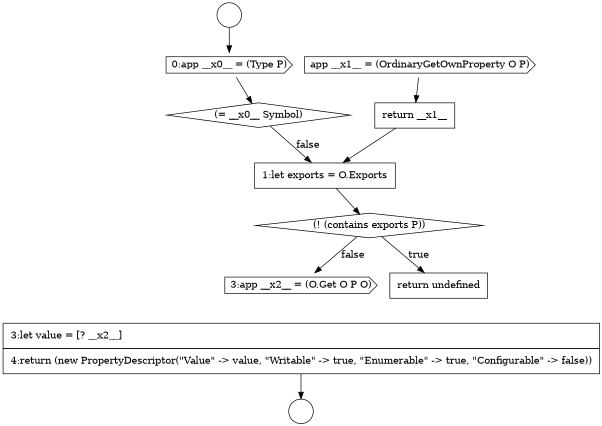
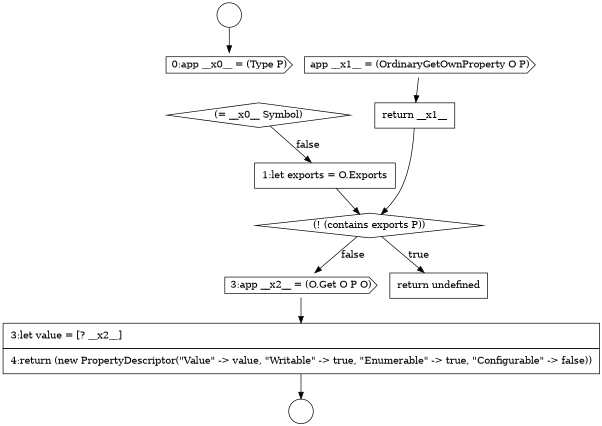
  digraph {
    node [color=black fillcolor=white shape=none style=filled]
    edge [color=black]
    n1 [label=<<font color="black">3:app __x2__ = (O.Get O P O)</font>> shape=cds]
    n2 [label=<<font color="black">     <table border="0" cellborder="1" cellspacing="0" cellpadding="10">       <tr><td align="left">3:let value = [? __x2__]</td></tr>       <tr><td align="left">4:return (new PropertyDescriptor(&quot;Value&quot; -&gt; value, &quot;Writable&quot; -&gt; true, &quot;Enumerable&quot; -&gt; true, &quot;Configurable&quot; -&gt; false))</td></tr>     </table>   </font>> margin=0]
    n3 [label=" " shape=circle]
    n4 [label=<<font color="black">0:app __x0__ = (Type P)</font>> shape=cds]
    n5 [label=<<font color="black">(= __x0__ Symbol)</font>> shape=diamond]
    n6 [label=<<font color="black">     <table border="0" cellborder="1" cellspacing="0" cellpadding="10">       <tr><td align="left">1:let exports = O.Exports</td></tr>     </table>   </font>> margin=0]
    n7 [label=<<font color="black">     <table border="0" cellborder="1" cellspacing="0" cellpadding="10">       <tr><td align="left">return __x1__</td></tr>     </table>   </font>> margin=0]
    n8 [label=<<font color="black">(! (contains exports P))</font>> shape=diamond]
    n9 [label=<<font color="black">     <table border="0" cellborder="1" cellspacing="0" cellpadding="10">       <tr><td align="left">return undefined</td></tr>     </table>   </font>> margin=0]
    n10 [label=<<font color="black">app __x1__ = (OrdinaryGetOwnProperty O P)</font>> shape=cds]
    n11 [label=" " shape=circle]
+   n1 -> n2
    n2 -> n3
-   n4 -> n5
    n5 -> n6 [label=<<font color="black">false</font>>]
    n6 -> n8
-   n7 -> n6
+   n7 -> n8
    n8 -> n1 [label=<<font color="black">false</font>>]
    n8 -> n9 [label=<<font color="black">true</font>>]
    n10 -> n7
    n11 -> n4
  }
